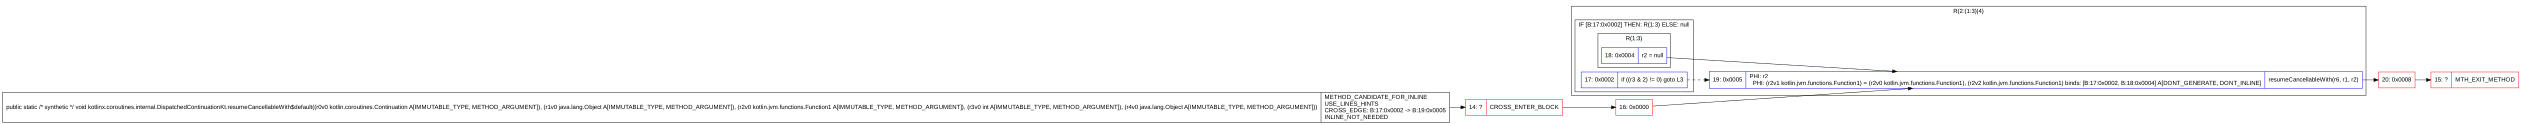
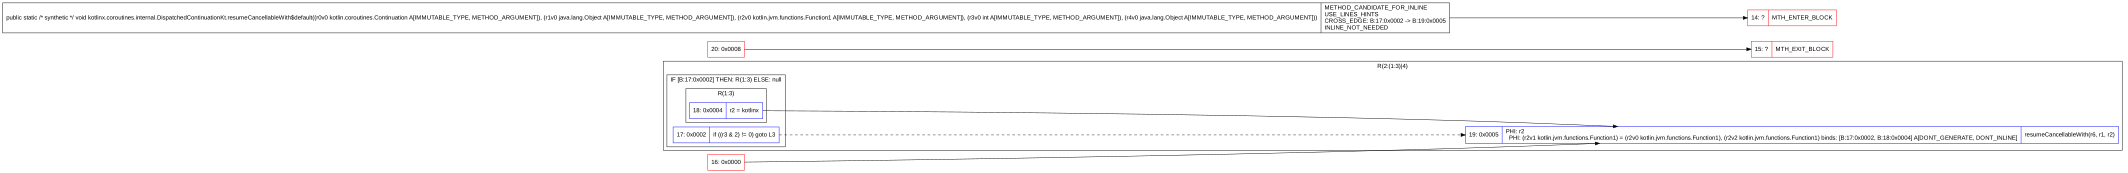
  digraph {
    fontname="Liberation Sans"
    rankdir=LR
    node [color=red fontname="Liberation Sans" shape=record]
    edge [fontname="Liberation Sans"]
-   n1 [color=blue label="{18\:\ 0x0004|r2 = null\l}"]
+   n1 [color=blue label="{18\:\ 0x0004|r2 = kotlinx\l}"]
    n2 [color=blue label="{17\:\ 0x0002|if ((r3 & 2) != 0) goto L3\l}"]
    n3 [color=blue label="{19\:\ 0x0005|PHI: r2 \l  PHI: (r2v1 kotlin.jvm.functions.Function1) = (r2v0 kotlin.jvm.functions.Function1), (r2v2 kotlin.jvm.functions.Function1) binds: [B:17:0x0002, B:18:0x0004] A[DONT_GENERATE, DONT_INLINE]\l|resumeCancellableWith(r6, r1, r2)\l}"]
    n4 [label="{20\:\ 0x0008}"]
-   n5 [label="{15\:\ ?|MTH_EXIT_METHOD\l}"]
-   n6 [label="{14\:\ ?|CROSS_ENTER_BLOCK\l}"]
+   n5 [label="{15\:\ ?|MTH_EXIT_BLOCK\l}"]
+   n6 [label="{14\:\ ?|MTH_ENTER_BLOCK\l}"]
    n7 [label="{16\:\ 0x0000}"]
    n8 [label="{public static \/* synthetic *\/ void kotlinx.coroutines.internal.DispatchedContinuationKt.resumeCancellableWith$default((r0v0 kotlin.coroutines.Continuation A[IMMUTABLE_TYPE, METHOD_ARGUMENT]), (r1v0 java.lang.Object A[IMMUTABLE_TYPE, METHOD_ARGUMENT]), (r2v0 kotlin.jvm.functions.Function1 A[IMMUTABLE_TYPE, METHOD_ARGUMENT]), (r3v0 int A[IMMUTABLE_TYPE, METHOD_ARGUMENT]), (r4v0 java.lang.Object A[IMMUTABLE_TYPE, METHOD_ARGUMENT]))  | METHOD_CANDIDATE_FOR_INLINE\lUSE_LINES_HINTS\lCROSS_EDGE: B:17:0x0002 \-\> B:19:0x0005\lINLINE_NOT_NEEDED\l}" color=""]
    subgraph cluster_1 {
      label="R(2:(1:3)|4)"
      n3
      subgraph cluster_2 {
        label="IF [B:17:0x0002] THEN: R(1:3) ELSE: null"
        n2
        subgraph cluster_3 {
          label="R(1:3)"
          n1
        }
      }
    }
    n1 -> n3
    n2 -> n3 [style=dashed]
-   n3 -> n4
    n4 -> n5
-   n6 -> n7
    n7 -> n3
    n8 -> n6
  }
